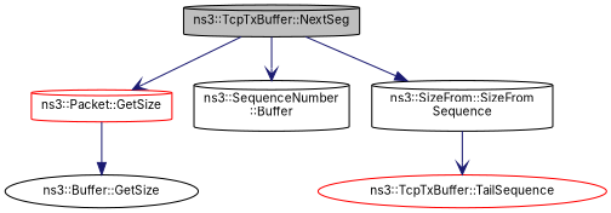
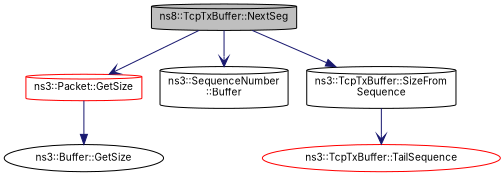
  digraph {
    fontname=Inter
    rankdir=TB
    node [color=black fillcolor=white fontname=Inter fontsize=10 shape=cylinder style=filled]
    edge [arrowhead=vee color=midnightblue fontname=Inter fontsize=10 labelfontname=Helvetica labelfontsize=10 style=solid]
-   n1 [fillcolor=grey75 fontcolor=black height=0.2 label="ns3::TcpTxBuffer::NextSeg" width=0.4]
+   n1 [fillcolor=grey75 fontcolor=black height=0.2 label="ns8::TcpTxBuffer::NextSeg" width=0.4]
    n2 [color=red height=0.2 label="ns3::Packet::GetSize" width=0.4]
    n3 [height=0.2 label="ns3::SequenceNumber\l::Buffer" width=0.4]
-   n4 [height=0.2 label="ns3::SizeFrom::SizeFrom\lSequence" width=0.4]
+   n4 [height=0.2 label="ns3::TcpTxBuffer::SizeFrom\lSequence" width=0.4]
    n5 [height=0.2 label="ns3::Buffer::GetSize" shape=ellipse width=0.4]
    n6 [color=red height=0.2 label="ns3::TcpTxBuffer::TailSequence" shape=ellipse width=0.4]
    n1 -> n2
    n1 -> n3
    n1 -> n4 [arrowhead=normal]
    n2 -> n5 [arrowhead=normal]
    n4 -> n6
  }
